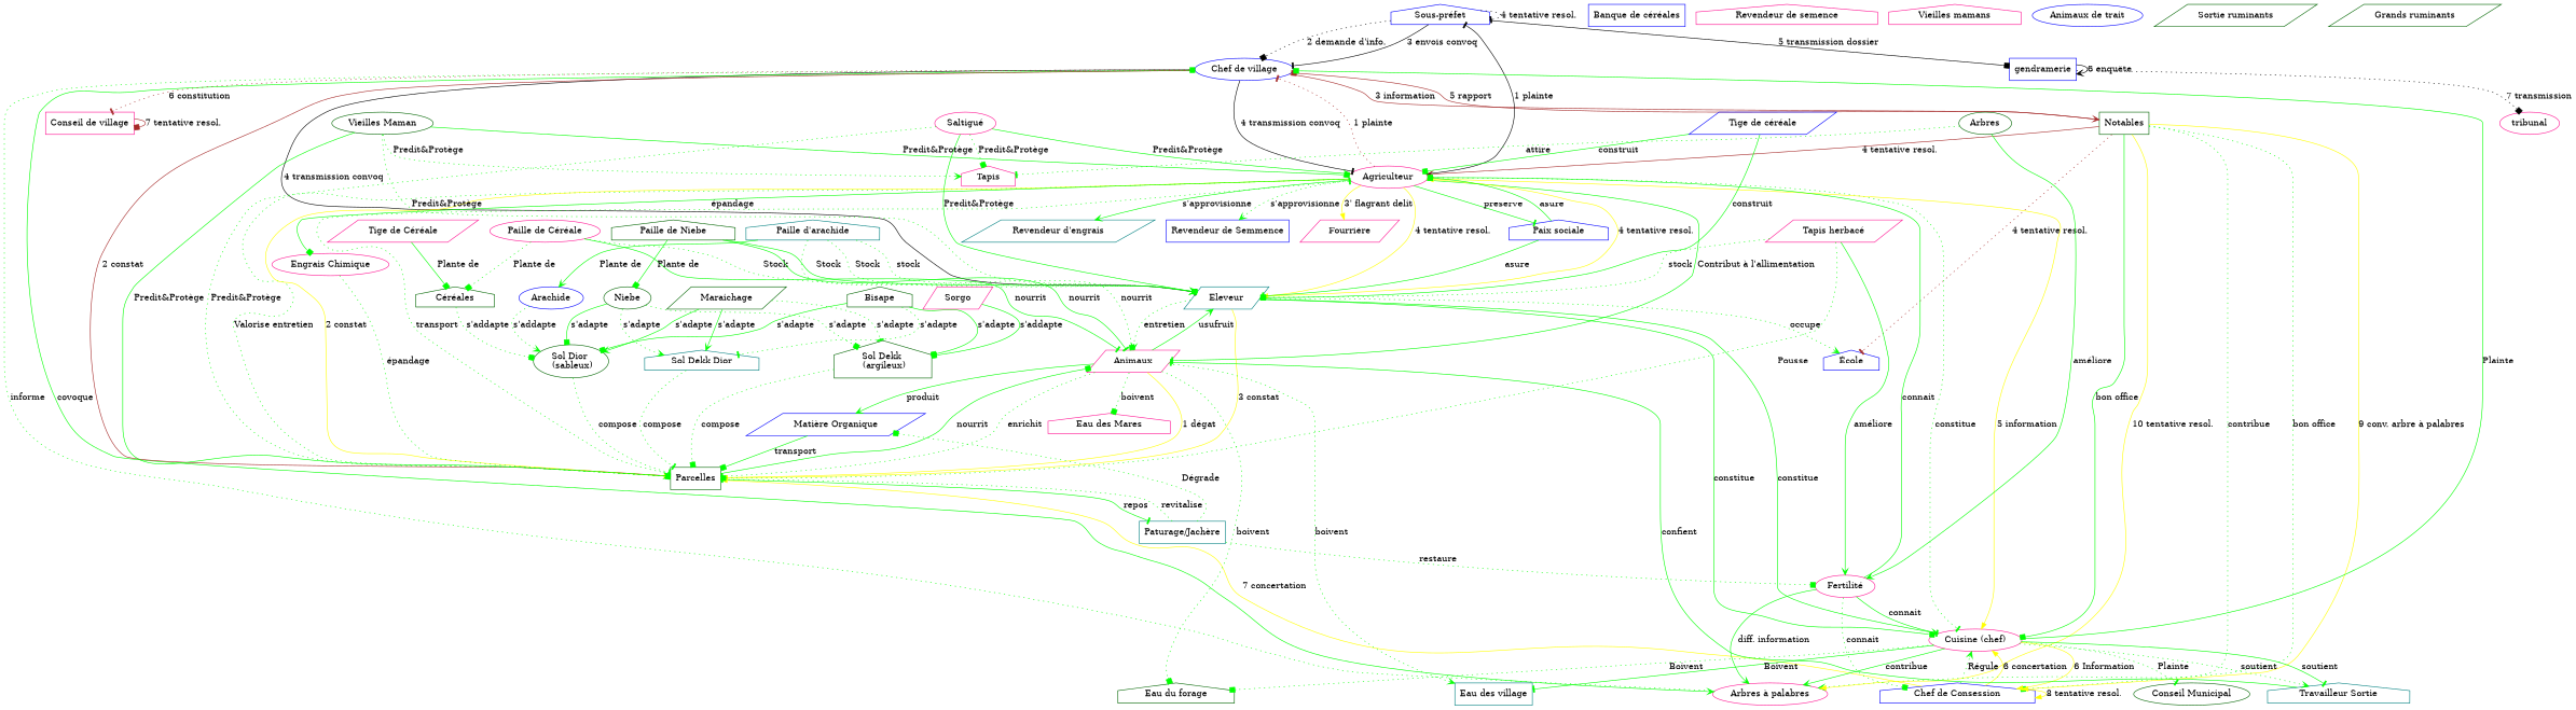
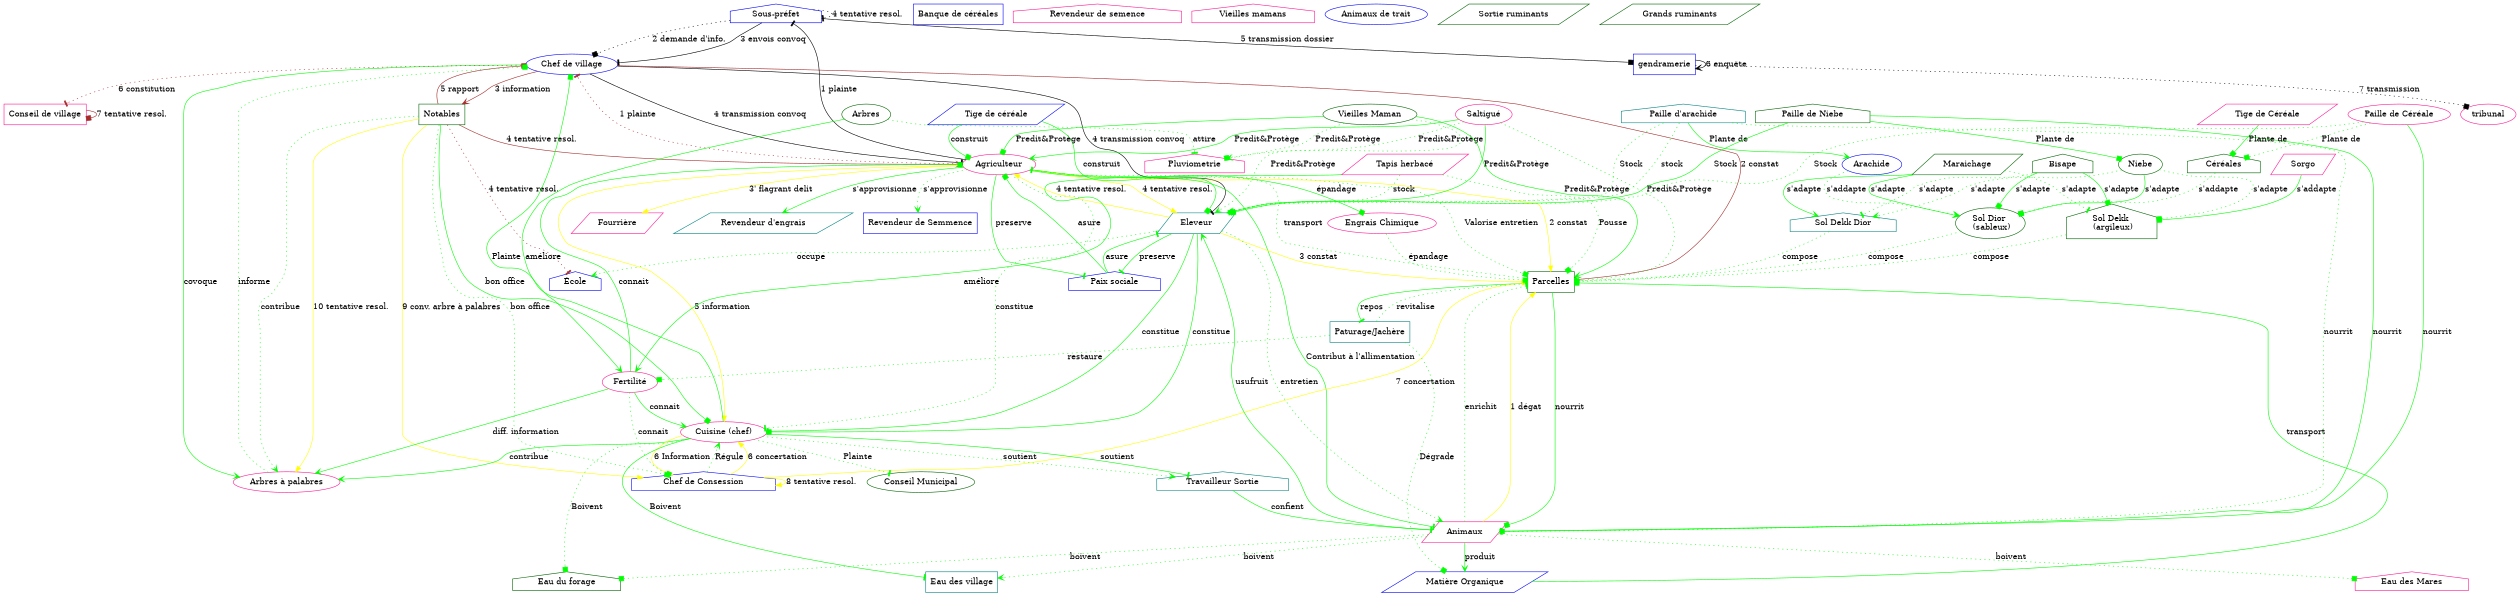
  digraph {
    node [color=deeppink shape=house]
    edge [arrowhead=box color=green style=solid]
    "Sous-préfet" [color=blue]
    "Chef de village" [color=blue shape=ellipse]
    gendramerie [color=blue shape=box]
    Notables [color=darkgreen shape=box]
    Agriculteur [shape=ellipse]
    Eleveur [color=teal shape=parallelogram]
    "Arbres à palabres" [shape=ellipse]
    Parcelles [color=darkgreen shape=box]
    "Conseil de village" [shape=box]
    tribunal [shape=ellipse]
    "Conseil Municipal" [color=darkgreen shape=ellipse]
    "Chef de Consession" [color=blue]
    "Cuisine (chef)" [shape=ellipse]
    "École" [color=blue]
    Animaux [shape=parallelogram]
    "Revendeur d'engrais" [color=teal shape=parallelogram]
    "Paix sociale" [color=blue]
    "Engrais Chimique" [shape=ellipse]
    "Revendeur de Semmence" [color=blue shape=box]
    "Fourrière" [shape=parallelogram]
    "Paturage/Jachère" [color=teal shape=box]
    "Travailleur Sortie" [color=teal]
    "Eau du forage" [color=darkgreen]
    n24 [color=teal label="Eau des village" shape=box]
    "Eau des Mares"
    "Matière Organique" [color=blue shape=parallelogram]
    "Banque de céréales" [color=blue shape=box]
    "Revendeur de semence"
    "Vieilles mamans"
    "Saltigué" [shape=ellipse]
-   Pluviometrie [label=Tapis]
+   Pluviometrie
    "Animaux de trait" [color=blue shape=ellipse]
    n33 [color=darkgreen label="Sortie ruminants" shape=parallelogram]
    "Grands ruminants" [color=darkgreen shape=parallelogram]
    Arachide [color=blue shape=ellipse]
    "Sol Dior \n (sableux)" [color=darkgreen shape=ellipse]
    "Paille d'arachide" [color=teal]
    "Céréales" [color=darkgreen]
    "Paille de Céréale" [shape=ellipse]
    "Tige de céréale" [color=blue shape=parallelogram]
    Bisape [color=darkgreen]
    "Sol Dekk \n (argileux)" [color=darkgreen]
    "Sol Dekk Dior" [color=teal]
    Maraichage [color=darkgreen shape=parallelogram]
    Niebe [color=darkgreen shape=ellipse]
    "Paille de Niebe" [color=darkgreen]
    Sorgo [shape=parallelogram]
    "Fertilité" [shape=ellipse]
    "Tapis herbacé" [shape=parallelogram]
    Arbres [color=darkgreen shape=ellipse]
    "Vieilles Maman" [color=darkgreen shape=ellipse]
    "Tige de Céréale" [shape=parallelogram]
    "Sous-préfet" -> "Sous-préfet" [arrowhead=tee color=black label="4 tentative resol." style=dotted]
    "Sous-préfet" -> "Chef de village" [color=black label="2 demande d'info." style=dotted]
    "Sous-préfet" -> "Chef de village" [arrowhead=tee color=black label="3 envois convoq"]
    "Sous-préfet" -> gendramerie [color=black label="5 transmission dossier"]
    "Chef de village" -> Notables [arrowhead=vee color=brown label="3 information"]
    "Chef de village" -> Agriculteur [arrowhead=tee color=black label="4 transmission convoq"]
    "Chef de village" -> Eleveur [arrowhead=tee color=black label="4 transmission convoq"]
    "Chef de village" -> "Arbres à palabres" [arrowhead=vee label=covoque]
    "Chef de village" -> Parcelles [arrowhead=tee color=brown label="2 constat"]
    "Chef de village" -> "Conseil de village" [arrowhead=tee color=brown label="6 constitution" style=dotted]
    gendramerie -> gendramerie [arrowhead=vee color=black label="6 enquête"]
    gendramerie -> tribunal [color=black label="7 transmission" style=dotted]
    Notables -> "Chef de village" [color=brown label="5 rapport"]
    Notables -> Agriculteur [arrowhead=vee color=brown label="4 tentative resol."]
    Notables -> "Arbres à palabres" [arrowhead=vee label=contribue style=dotted]
    Notables -> "Arbres à palabres" [color=Yellow label="10 tentative resol." arrowhead="" style=""]
    Notables -> "Chef de Consession" [label="bon office" style=dotted]
    Notables -> "Chef de Consession" [color=Yellow label="9 conv. arbre à palabres" arrowhead="" style=""]
    Notables -> "Cuisine (chef)" [label="bon office"]
    Notables -> "École" [arrowhead=tee color=brown label="4 tentative resol." style=dotted]
    Agriculteur -> "Sous-préfet" [arrowhead=tee color=black label="1 plainte"]
    Agriculteur -> "Chef de village" [arrowhead=tee color=brown label="1 plainte" style=dotted]
    Agriculteur -> Eleveur [color=Yellow label="4 tentative resol." arrowhead="" style=""]
    Agriculteur -> Parcelles [label="Valorise entretien" style=dotted]
    Agriculteur -> Parcelles [color=Yellow label="2 constat" arrowhead="" style=""]
    Agriculteur -> "Cuisine (chef)" [arrowhead=tee label=constitue style=dotted]
    Agriculteur -> "Cuisine (chef)" [color=Yellow label="5 information" arrowhead="" style=""]
    Agriculteur -> Animaux [arrowhead=tee label="Contribut à l'allimentation"]
    Agriculteur -> "Revendeur d'engrais" [arrowhead=vee label="s'approvisionne"]
    Agriculteur -> "Paix sociale" [arrowhead=tee label=preserve]
    Agriculteur -> "Engrais Chimique" [label="épandage"]
    Agriculteur -> "Revendeur de Semmence" [arrowhead=vee label="s'approvisionne" style=dotted]
    Agriculteur -> "Fourrière" [color=Yellow label="3' flagrant delit" arrowhead="" style=""]
    Eleveur -> Agriculteur [color=Yellow label="4 tentative resol." arrowhead="" style=""]
    Eleveur -> Parcelles [color=Yellow label="3 constat" arrowhead="" style=""]
    Eleveur -> "Cuisine (chef)" [label=constitue]
    Eleveur -> "Cuisine (chef)" [arrowhead=tee label=constitue]
    Eleveur -> "École" [arrowhead=vee label=occupe style=dotted]
    Eleveur -> Animaux [arrowhead=vee label=entretien style=dotted]
+   Eleveur -> "Paix sociale" [arrowhead=tee label=preserve]
    "Arbres à palabres" -> "Chef de village" [label=informe style=dotted]
    Parcelles -> Agriculteur [arrowhead=tee label=transport style=dotted]
    Parcelles -> Animaux [label=nourrit]
    Parcelles -> "Paturage/Jachère" [arrowhead=tee label=repos]
    "Conseil de village" -> "Conseil de village" [color=brown label="7 tentative resol."]
    "Chef de Consession" -> Parcelles [color=Yellow label="7 concertation" arrowhead="" style=""]
    "Chef de Consession" -> "Chef de Consession" [color=Yellow label="8 tentative resol." arrowhead="" style=""]
    "Chef de Consession" -> "Cuisine (chef)" [arrowhead=vee label="Régule" style=dotted]
    "Chef de Consession" -> "Cuisine (chef)" [color=Yellow label="6 concertation" arrowhead="" style=""]
    "Cuisine (chef)" -> "Chef de village" [label=Plainte]
    "Cuisine (chef)" -> "Arbres à palabres" [arrowhead=vee label=contribue]
    "Cuisine (chef)" -> "Conseil Municipal" [arrowhead=tee label=Plainte style=dotted]
    "Cuisine (chef)" -> "Chef de Consession" [color=Yellow label="6 Information" arrowhead="" style=""]
    "Cuisine (chef)" -> "Travailleur Sortie" [arrowhead=vee label=soutient style=dotted]
    "Cuisine (chef)" -> "Travailleur Sortie" [arrowhead=tee label=soutient]
    "Cuisine (chef)" -> "Eau du forage" [label=Boivent style=dotted]
    "Cuisine (chef)" -> n24 [arrowhead=tee label=Boivent]
    Animaux -> Eleveur [arrowhead=vee label=usufruit]
    Animaux -> Parcelles [arrowhead=tee label=enrichit style=dotted]
    Animaux -> Parcelles [color=Yellow label="1 dégat" arrowhead="" style=""]
    Animaux -> "Eau du forage" [label=boivent style=dotted]
    Animaux -> n24 [arrowhead=vee label=boivent style=dotted]
    Animaux -> "Eau des Mares" [label=boivent style=dotted]
    Animaux -> "Matière Organique" [arrowhead=vee label=produit]
    "Paix sociale" -> Agriculteur [label=asure]
    "Paix sociale" -> Eleveur [arrowhead=tee label=asure]
    "Engrais Chimique" -> Parcelles [label="épandage" style=dotted]
    "Paturage/Jachère" -> Parcelles [arrowhead=tee label=revitalise style=dotted]
    "Paturage/Jachère" -> "Matière Organique" [label="Dégrade" style=dotted]
    "Paturage/Jachère" -> "Fertilité" [label=restaure style=dotted]
    "Travailleur Sortie" -> Animaux [arrowhead=tee label=confient]
    "Matière Organique" -> Parcelles [label=transport]
    "Saltigué" -> Agriculteur [arrowhead=vee label="Predit&Protège"]
    "Saltigué" -> Eleveur [arrowhead=vee label="Predit&Protège"]
    "Saltigué" -> Parcelles [arrowhead=tee label="Predit&Protège" style=dotted]
    "Saltigué" -> Pluviometrie [label="Predit&Protège" style=dotted]
    Arachide -> "Sol Dior \n (sableux)" [arrowhead=vee label="s'addapte" style=dotted]
    "Sol Dior \n (sableux)" -> Parcelles [arrowhead=tee label=compose style=dotted]
    "Paille d'arachide" -> Eleveur [arrowhead=vee label=stock style=dotted]
    "Paille d'arachide" -> Eleveur [arrowhead=vee label=Stock style=dotted]
    "Paille d'arachide" -> Animaux [label=nourrit style=dotted]
    "Paille d'arachide" -> Arachide [arrowhead=vee label="Plante de"]
    "Céréales" -> "Sol Dior \n (sableux)" [label="s'addapte" style=dotted]
    "Paille de Céréale" -> Eleveur [label=Stock style=dotted]
    "Paille de Céréale" -> Animaux [arrowhead=tee label=nourrit]
    "Paille de Céréale" -> "Céréales" [label="Plante de" style=dotted]
    "Tige de céréale" -> Agriculteur [label=construit]
    "Tige de céréale" -> Eleveur [label=construit]
    Bisape -> "Sol Dior \n (sableux)" [label="s'adapte"]
    Bisape -> "Sol Dekk \n (argileux)" [label="s'adapte"]
    Bisape -> "Sol Dekk Dior" [arrowhead=tee label="s'adapte" style=dotted]
    "Sol Dekk \n (argileux)" -> Parcelles [label=compose style=dotted]
    "Sol Dekk Dior" -> Parcelles [arrowhead=tee label=compose style=dotted]
    Maraichage -> "Sol Dior \n (sableux)" [arrowhead=vee label="s'adapte"]
    Maraichage -> "Sol Dekk \n (argileux)" [arrowhead=tee label="s'adapte" style=dotted]
    Maraichage -> "Sol Dekk Dior" [arrowhead=vee label="s'adapte"]
    Niebe -> "Sol Dior \n (sableux)" [label="s'adapte"]
    Niebe -> "Sol Dekk \n (argileux)" [label="s'adapte" style=dotted]
    Niebe -> "Sol Dekk Dior" [arrowhead=vee label="s'adapte" style=dotted]
    "Paille de Niebe" -> Eleveur [label=Stock]
    "Paille de Niebe" -> Animaux [arrowhead=tee label=nourrit]
    "Paille de Niebe" -> Niebe [label="Plante de"]
    Sorgo -> "Sol Dekk \n (argileux)" [label="s'addapte"]
    "Fertilité" -> Agriculteur [label=connait]
    "Fertilité" -> "Arbres à palabres" [arrowhead=vee label="diff. information"]
    "Fertilité" -> "Chef de Consession" [label=connait style=dotted]
    "Fertilité" -> "Cuisine (chef)" [arrowhead=vee label=connait]
    "Tapis herbacé" -> Eleveur [label=stock style=dotted]
    "Tapis herbacé" -> Parcelles [label=Pousse style=dotted]
    "Tapis herbacé" -> "Fertilité" [arrowhead=vee label="améliore"]
    Arbres -> Pluviometrie [arrowhead=tee label=attire style=dotted]
    Arbres -> "Fertilité" [arrowhead=vee label="améliore"]
    "Vieilles Maman" -> Agriculteur [label="Predit&Protège"]
    "Vieilles Maman" -> Eleveur [arrowhead=vee label="Predit&Protège" style=dotted]
    "Vieilles Maman" -> Parcelles [arrowhead=vee label="Predit&Protège"]
    "Vieilles Maman" -> Pluviometrie [arrowhead=vee label="Predit&Protège" style=dotted]
    "Tige de Céréale" -> "Céréales" [label="Plante de"]
  }
